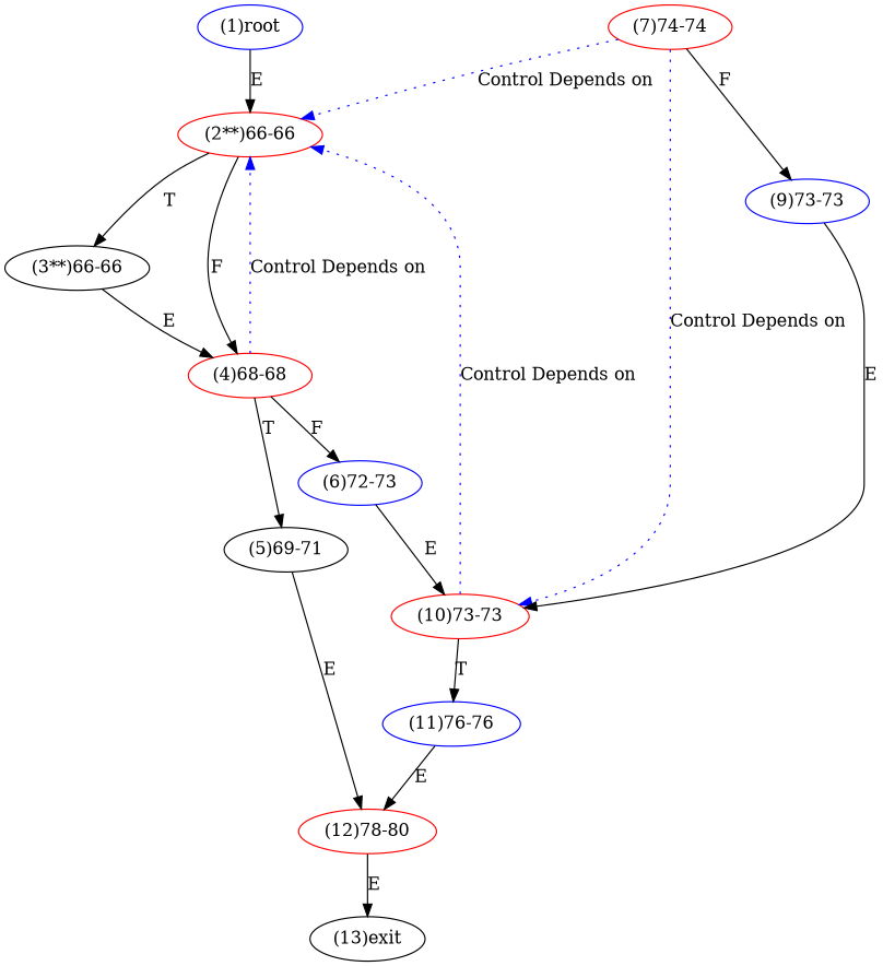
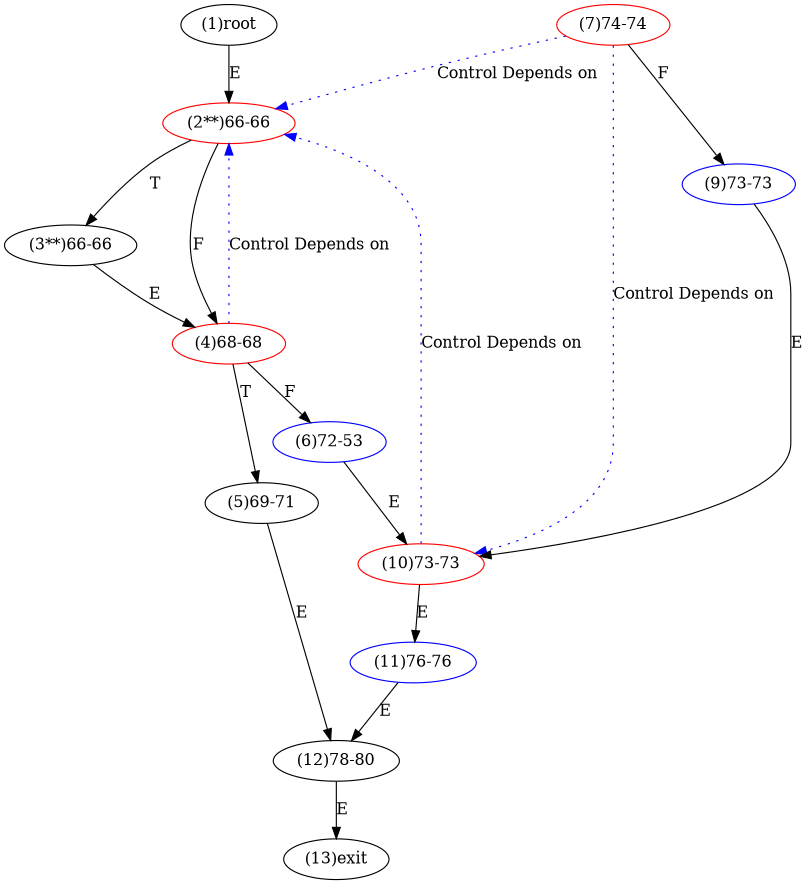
  digraph {
    fontname="DejaVu Serif"
    node [fontname="DejaVu Serif"]
    edge [fontname="DejaVu Serif"]
-   n1 [label="(1)root" color=blue]
+   n1 [label="(1)root"]
    n2 [color=red label="(2**)66-66"]
    n3 [label="(3**)66-66"]
    n4 [color=red label="(4)68-68"]
    n5 [label="(5)69-71"]
-   n6 [color=blue label="(6)72-73"]
-   n7 [label="(12)78-80" color=red]
+   n6 [color=blue label="(6)72-53"]
+   n7 [label="(12)78-80"]
    n8 [color=red label="(10)73-73"]
    n9 [label="(13)exit"]
    n10 [color=blue label="(11)76-76"]
    n11 [color=red label="(7)74-74"]
    n12 [color=blue label="(9)73-73"]
    n1 -> n2 [label=E]
    n2 -> n3 [label=T]
    n2 -> n4 [label=F]
    n3 -> n4 [label=E]
    n4 -> n2 [color=blue label="Control Depends on" style=dotted]
    n4 -> n5 [label=T]
    n4 -> n6 [label=F]
    n5 -> n7 [label=E]
    n6 -> n8 [label=E]
    n7 -> n9 [label=E]
    n8 -> n2 [color=blue label="Control Depends on" style=dotted]
-   n8 -> n10 [label=T]
+   n8 -> n10 [label=E]
    n10 -> n7 [label=E]
    n11 -> n2 [color=blue label="Control Depends on" style=dotted]
    n11 -> n8 [color=blue label="Control Depends on" style=dotted]
    n11 -> n12 [label=F]
    n12 -> n8 [label=E]
  }
